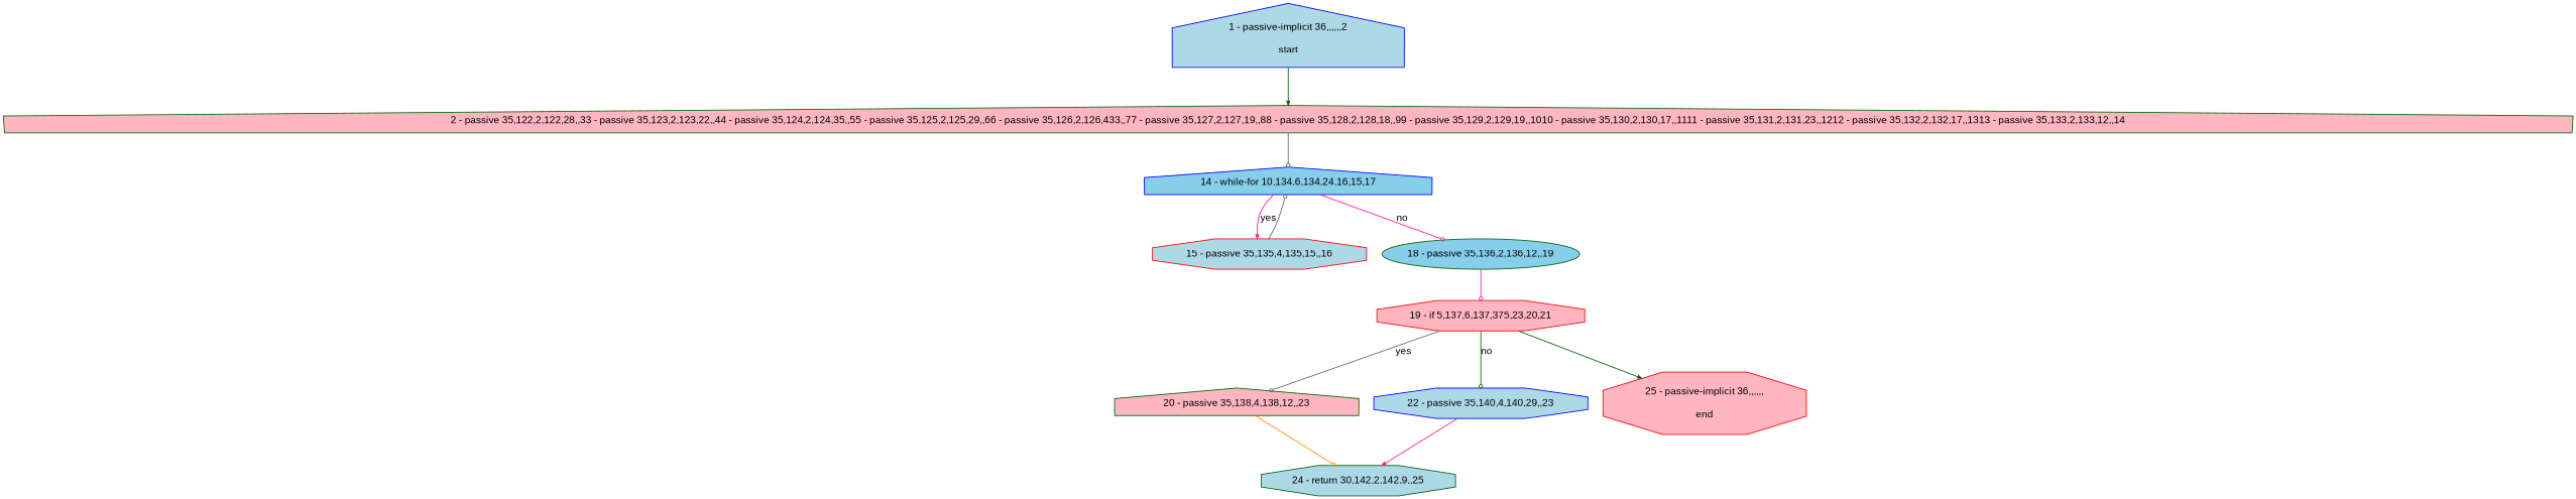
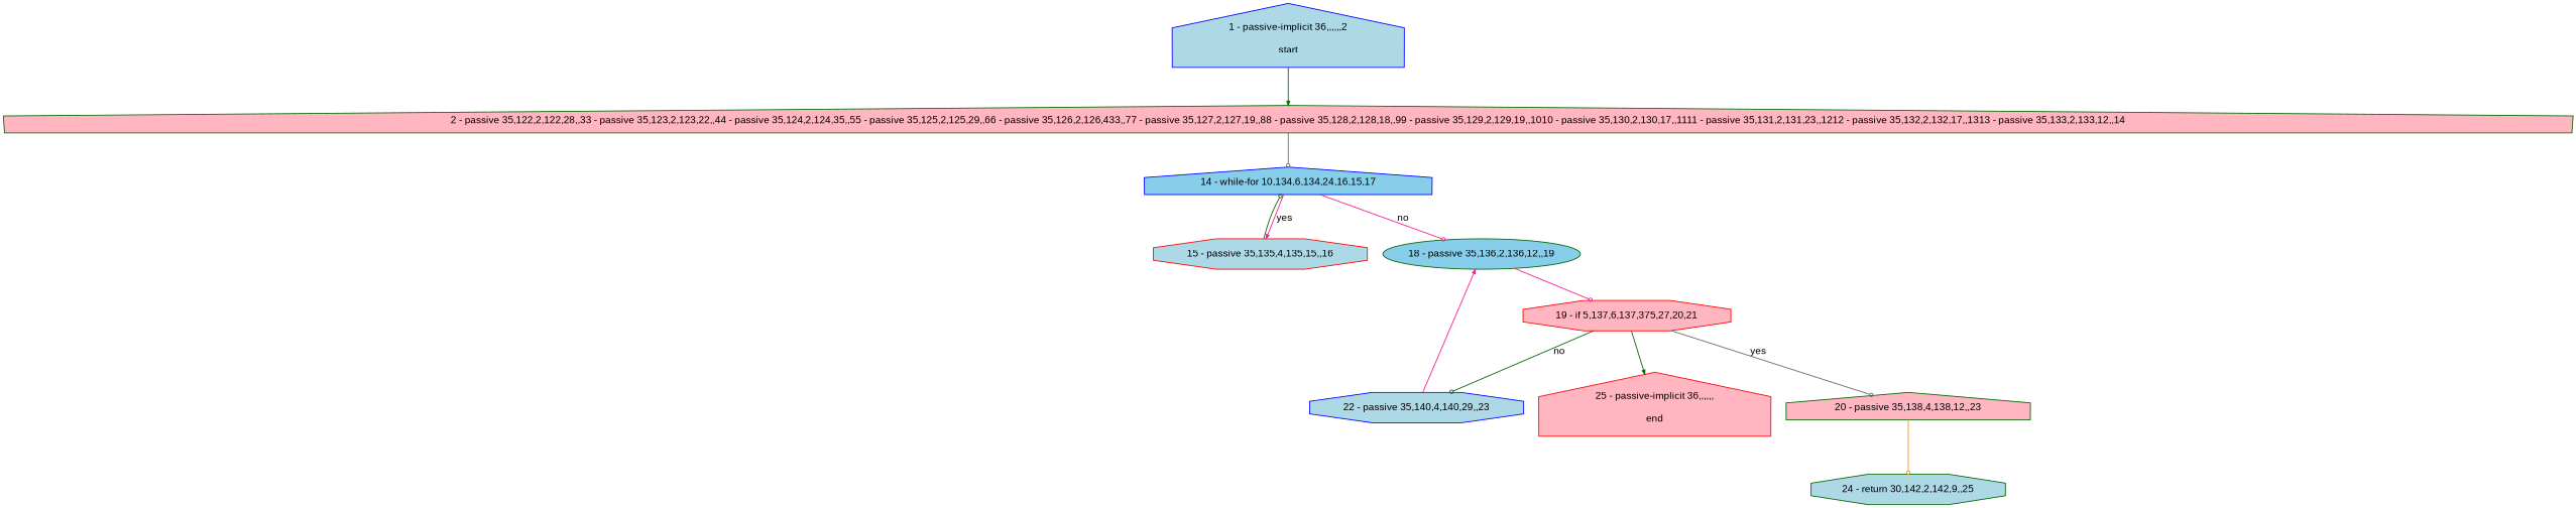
  digraph {
    bgcolor=white
    compound=true
    fillcolor="#FFFFCC"
    fontname=Arial
    fontsize=12
    pack=true
    packmode=clust
    style="rounded,filled"
    node [color=darkgreen compound=true fillcolor=lightpink fixedsize=false fontname=Arial fontsize=12 node_initialized=no shape=house style=filled]
    edge [arrowhead=odot arrowsize=0.5 arrowtail=none color=deeppink compound=true dir=forward fontcolor=black fontname=Arial fontsize=12]
    n1 [label="2 - passive 35,122,2,122,28,,33 - passive 35,123,2,123,22,,44 - passive 35,124,2,124,35,,55 - passive 35,125,2,125,29,,66 - passive 35,126,2,126,433,,77 - passive 35,127,2,127,19,,88 - passive 35,128,2,128,18,,99 - passive 35,129,2,129,19,,1010 - passive 35,130,2,130,17,,1111 - passive 35,131,2,131,23,,1212 - passive 35,132,2,132,17,,1313 - passive 35,133,2,133,12,,14"]
    n2 [color=blue fillcolor=skyblue label="14 - while-for 10,134,6,134,24,16,15,17"]
    n3 [color=red fillcolor=lightblue label="15 - passive 35,135,4,135,15,,16" shape=octagon]
    n4 [fillcolor=skyblue label="18 - passive 35,136,2,136,12,,19" shape=ellipse]
    n5 [color=blue fillcolor=lightblue label="1 - passive-implicit 36,,,,,,2\n\nstart"]
-   n6 [color=red label="19 - if 5,137,6,137,375,23,20,21" shape=octagon]
+   n6 [color=red label="19 - if 5,137,6,137,375,27,20,21" shape=octagon]
    n7 [label="20 - passive 35,138,4,138,12,,23"]
    n8 [color=blue fillcolor=lightblue label="22 - passive 35,140,4,140,29,,23" shape=octagon]
-   n9 [color=red label="25 - passive-implicit 36,,,,,,\n\nend" shape=octagon]
+   n9 [color=red label="25 - passive-implicit 36,,,,,,\n\nend"]
    n10 [fillcolor=lightblue label="24 - return 30,142,2,142,9,,25" shape=octagon]
    n1 -> n2 [color=gray40]
    n2 -> n3 [arrowhead=normal label=yes]
    n2 -> n4 [label=no]
-   n3 -> n2 [color=gray40]
+   n3 -> n2 [color=darkgreen]
    n4 -> n6
    n5 -> n1 [arrowhead=normal color=darkgreen]
    n6 -> n7 [color=gray40 label=yes]
    n6 -> n8 [color=darkgreen label=no]
    n6 -> n9 [arrowhead=normal color=darkgreen]
    n7 -> n10 [color=darkorange]
-   n8 -> n10 [arrowhead=normal]
+   n8 -> n4 [arrowhead=normal]
  }
